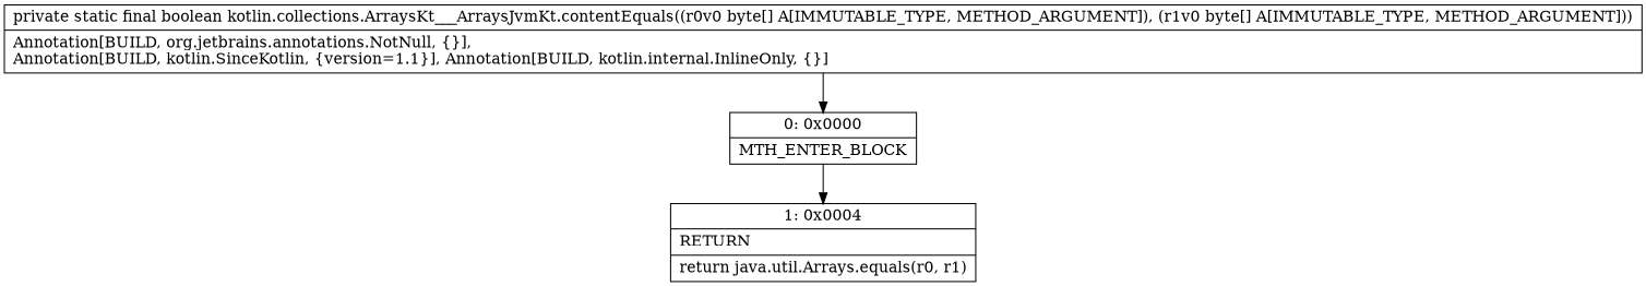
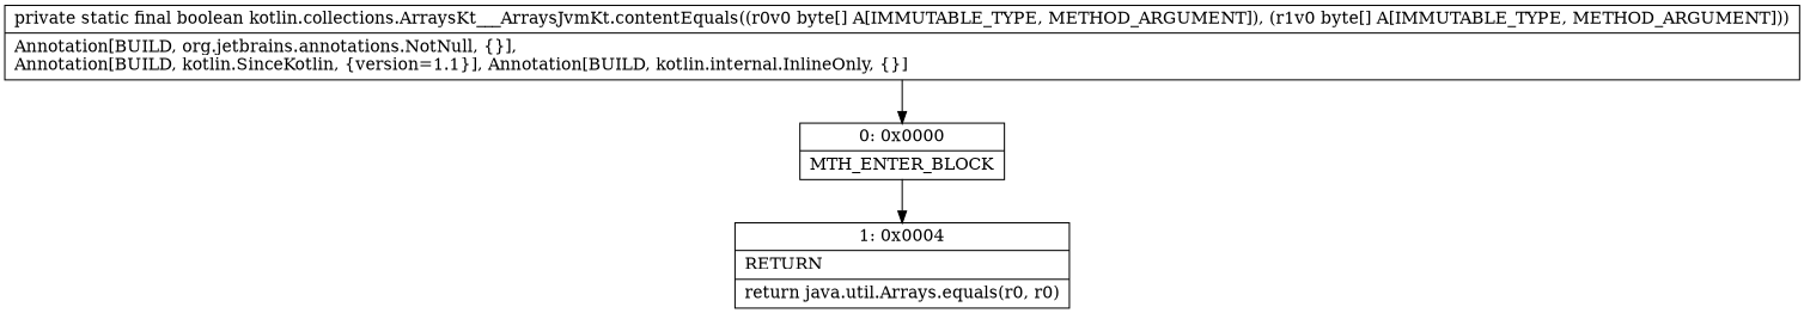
  digraph {
    node [shape=record]
    n1 [label="{0\:\ 0x0000|MTH_ENTER_BLOCK\l}"]
-   n2 [label="{1\:\ 0x0004|RETURN\l|return java.util.Arrays.equals(r0, r1)\l}"]
+   n2 [label="{1\:\ 0x0004|RETURN\l|return java.util.Arrays.equals(r0, r0)\l}"]
    n3 [label="{private static final boolean kotlin.collections.ArraysKt___ArraysJvmKt.contentEquals((r0v0 byte[] A[IMMUTABLE_TYPE, METHOD_ARGUMENT]), (r1v0 byte[] A[IMMUTABLE_TYPE, METHOD_ARGUMENT]))  | Annotation[BUILD, org.jetbrains.annotations.NotNull, \{\}], \lAnnotation[BUILD, kotlin.SinceKotlin, \{version=1.1\}], Annotation[BUILD, kotlin.internal.InlineOnly, \{\}]\l}"]
    n1 -> n2
    n3 -> n1
  }
